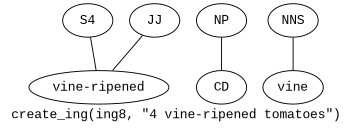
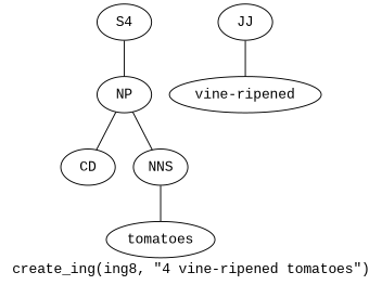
  graph {
    fontname="Liberation Mono"
    label="create_ing(ing8, \"4 vine-ripened tomatoes\")"
    node [fontname="Liberation Mono"]
    edge [fontname="Liberation Mono"]
    n1 [label=S4]
    n2 [label=NP]
    n3 [label=CD]
    n4 [label=NNS]
    n5 [label=JJ]
    n6 [label="vine-ripened"]
-   n7 [label=vine]
-   n1 -- n6
+   n7 [label=tomatoes]
+   n1 -- n2
    n2 -- n3
+   n2 -- n4
    n4 -- n7
    n5 -- n6
  }
